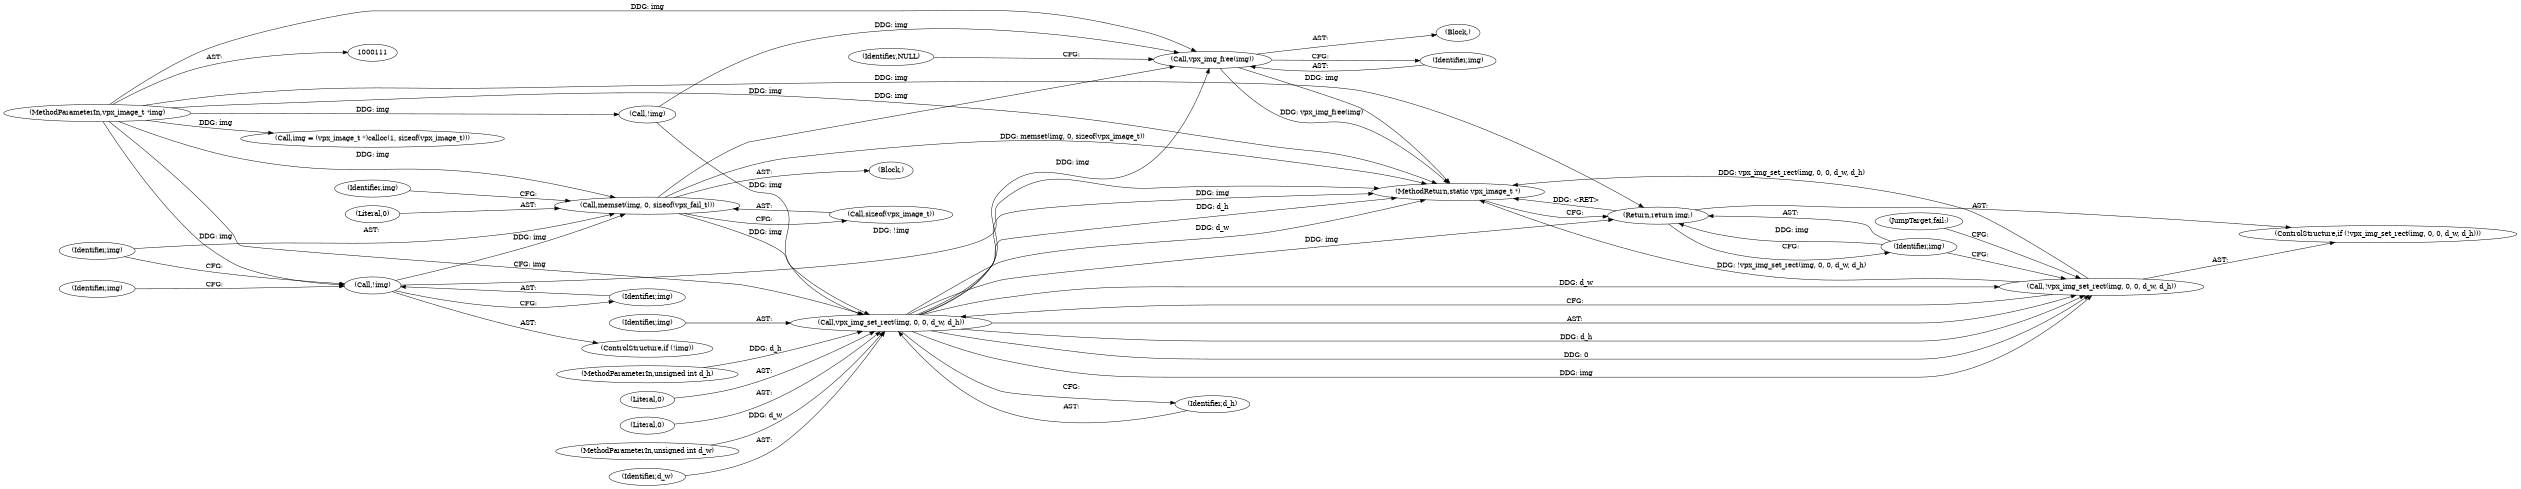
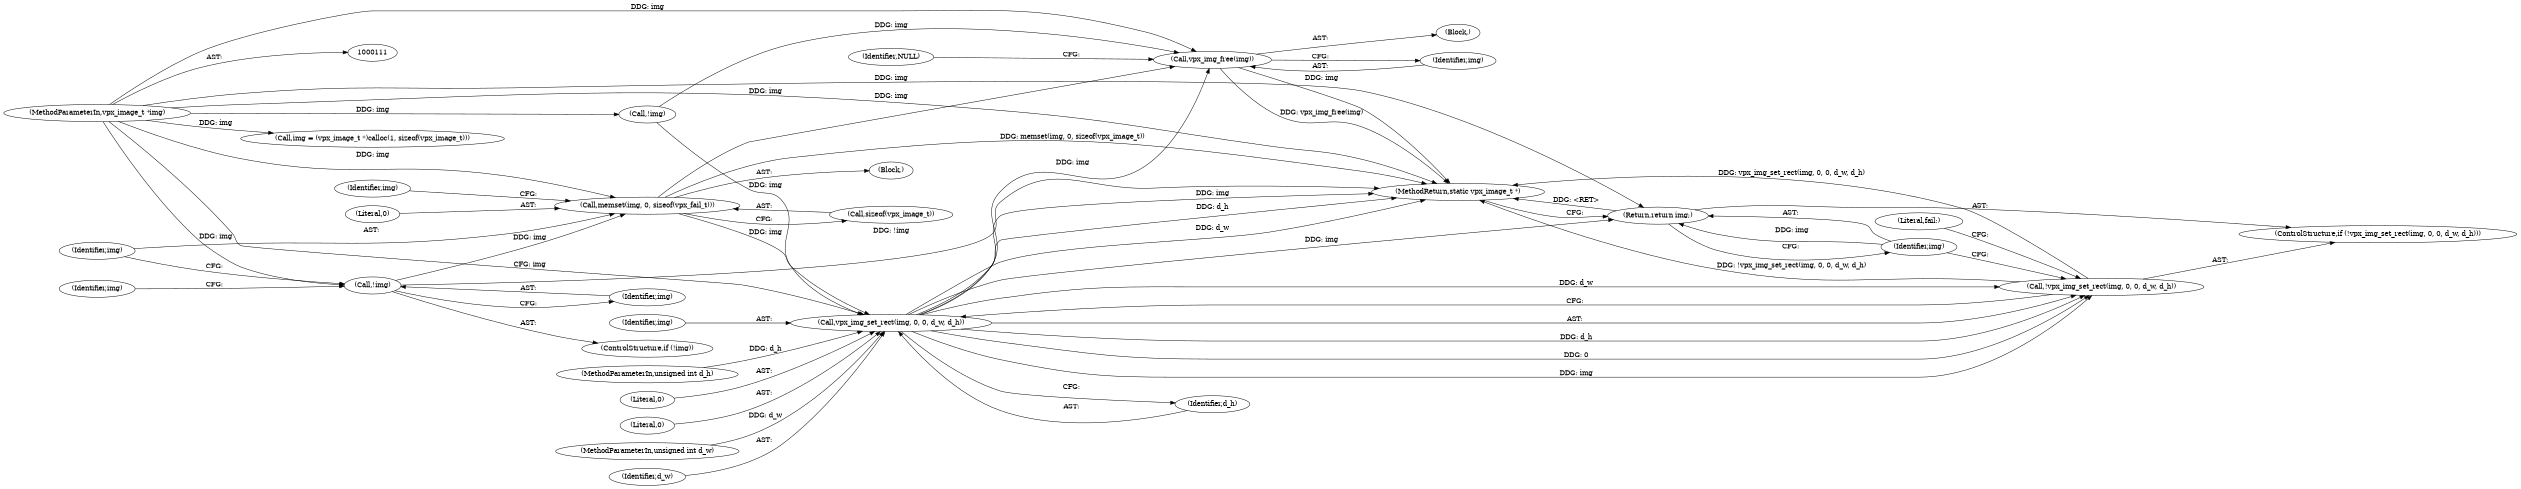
  digraph {
    rankdir=LR
    n1 [label="(Call,memset(img, 0, sizeof(vpx_fail_t)))"]
    n2 [label="(Call,vpx_img_set_rect(img, 0, 0, d_w, d_h))"]
    n3 [label="(Call,vpx_img_free(img))"]
    n4 [label="(MethodReturn,static vpx_image_t *)"]
    n5 [label="(Block,)"]
    n6 [label="(Call,sizeof(vpx_image_t))"]
    n7 [label="(Return,return img;)"]
    n8 [label="(Call,!vpx_img_set_rect(img, 0, 0, d_w, d_h))"]
    n9 [label="(Identifier,d_h)"]
    n10 [label="(Block,)"]
    n11 [label="(Identifier,img)"]
    n12 [label="(Call,!img)"]
    n13 [label="(Identifier,img)"]
    n14 [label="(ControlStructure,if (!img))"]
    n15 [label="(MethodParameterIn,vpx_image_t *img)"]
    n16 [label="(Call,img = (vpx_image_t *)calloc(1, sizeof(vpx_image_t)))"]
    n17 [label="(Call,!img)"]
    1000111
    n19 [label="(ControlStructure,if (!vpx_img_set_rect(img, 0, 0, d_w, d_h)))"]
    n20 [label="(Identifier,img)"]
-   n21 [label="(JumpTarget,fail:)"]
+   n21 [label="(Literal,fail:)"]
    n22 [label="(Identifier,img)"]
    n23 [label="(Literal,0)"]
    n24 [label="(Literal,0)"]
    n25 [label="(Identifier,img)"]
    n26 [label="(MethodParameterIn,unsigned int d_w)"]
    n27 [label="(Identifier,d_w)"]
    n28 [label="(Identifier,img)"]
    n29 [label="(Identifier,NULL)"]
    n30 [label="(MethodParameterIn,unsigned int d_h)"]
    n31 [label="(Literal,0)"]
    n32 [label="(Identifier,img)"]
    n1 -> n2 [label="DDG: img"]
    n1 -> n3 [label="DDG: img"]
    n1 -> n4 [label="DDG: memset(img, 0, sizeof(vpx_image_t))"]
    n1 -> n5 [label="AST: "]
    n1 -> n6 [label="CFG: "]
    n2 -> n3 [label="DDG: img"]
    n2 -> n4 [label="DDG: img"]
    n2 -> n4 [label="DDG: d_h"]
    n2 -> n4 [label="DDG: d_w"]
    n2 -> n7 [label="DDG: img"]
    n2 -> n8 [label="AST: "]
    n2 -> n8 [label="DDG: d_h"]
    n2 -> n8 [label="DDG: 0"]
    n2 -> n8 [label="DDG: img"]
    n2 -> n8 [label="DDG: d_w"]
    n2 -> n9 [label="CFG: "]
    n3 -> n4 [label="DDG: vpx_img_free(img)"]
    n3 -> n4 [label="DDG: img"]
    n3 -> n10 [label="AST: "]
    n3 -> n11 [label="CFG: "]
    n4 -> n7 [label="CFG: "]
    n6 -> n1 [label="AST: "]
    n7 -> n4 [label="DDG: <RET>"]
    n7 -> n19 [label="AST: "]
    n7 -> n20 [label="CFG: "]
    n8 -> n2 [label="CFG: "]
    n8 -> n4 [label="DDG: vpx_img_set_rect(img, 0, 0, d_w, d_h)"]
    n8 -> n4 [label="DDG: !vpx_img_set_rect(img, 0, 0, d_w, d_h)"]
    n8 -> n19 [label="AST: "]
    n9 -> n2 [label="AST: "]
    n11 -> n3 [label="AST: "]
    n12 -> n1 [label="DDG: img"]
    n12 -> n4 [label="DDG: !img"]
    n12 -> n13 [label="CFG: "]
    n12 -> n14 [label="AST: "]
    n13 -> n12 [label="AST: "]
    n15 -> n1 [label="DDG: img"]
    n15 -> n2 [label="CFG: img"]
    n15 -> n3 [label="DDG: img"]
    n15 -> n4 [label="DDG: img"]
    n15 -> n7 [label="DDG: img"]
    n15 -> n12 [label="DDG: img"]
    n15 -> n16 [label="DDG: img"]
    n15 -> n17 [label="DDG: img"]
    n15 -> 1000111 [label="AST: "]
    n17 -> n2 [label="DDG: img"]
    n17 -> n3 [label="DDG: img"]
    n20 -> n7 [label="AST: "]
    n20 -> n7 [label="DDG: img"]
    n20 -> n8 [label="CFG: "]
    n21 -> n8 [label="CFG: "]
    n22 -> n1 [label="CFG: "]
    n23 -> n2 [label="AST: "]
    n24 -> n1 [label="AST: "]
    n25 -> n12 [label="CFG: "]
    n26 -> n2 [label="DDG: d_w"]
    n27 -> n2 [label="AST: "]
    n28 -> n2 [label="AST: "]
    n29 -> n3 [label="CFG: "]
    n30 -> n2 [label="DDG: d_h"]
    n31 -> n2 [label="AST: "]
    n32 -> n1 [label="AST: "]
    n32 -> n12 [label="CFG: "]
  }
